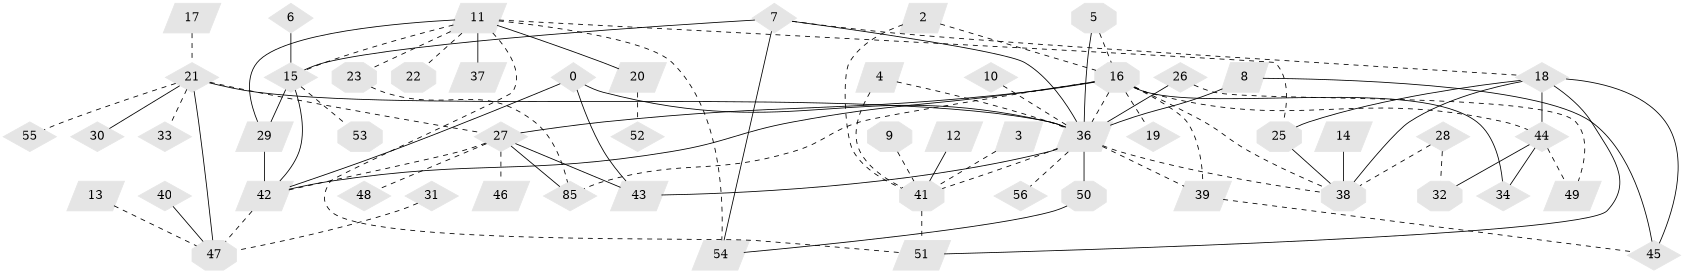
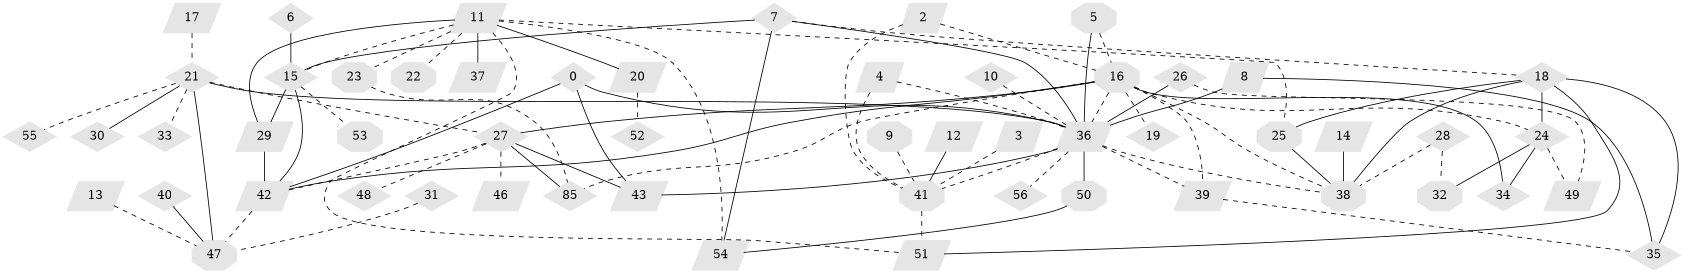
  graph {
    node [color=gray90 shape=diamond style=filled]
    edge [style=dashed weight=1.0]
    n1 [label=0]
    36 [shape=parallelogram]
    42 [shape=parallelogram]
    43 [shape=parallelogram]
    41 [shape=octagon]
    38 [shape=octagon]
    39 [shape=parallelogram]
    50 [shape=octagon]
    56
    47 [shape=octagon]
    2 [shape=parallelogram]
    16 [shape=octagon]
    19
-   24 [label=44]
+   24
    27
    34
    n17 [label=85]
    51 [shape=parallelogram]
    3 [shape=parallelogram]
    4 [shape=parallelogram]
    5 [shape=octagon]
    6
    15
    29 [shape=parallelogram]
    53 [shape=octagon]
    7
    18
    54 [shape=parallelogram]
-   45
+   45 [label=35]
    25 [shape=octagon]
    8 [shape=parallelogram]
    9 [shape=octagon]
    10
    11 [shape=parallelogram]
    20 [shape=parallelogram]
    22 [shape=octagon]
    23 [shape=octagon]
    37 [shape=parallelogram]
    52
    12 [shape=parallelogram]
    13 [shape=parallelogram]
    14 [shape=parallelogram]
    32 [shape=octagon]
    49 [shape=parallelogram]
    46 [shape=parallelogram]
    48
    17 [shape=parallelogram]
    21
    30
    33
    55
    26
    28
    31
    40
    n1 -- 36 [style=solid]
    n1 -- 42 [style=solid]
    n1 -- 43 [style=solid]
    36 -- 43 [style=solid]
    36 -- 41
    36 -- 38
    36 -- 39
    36 -- 50 [style=solid]
    36 -- 56
    42 -- 47
    41 -- 51
    39 -- 45
    50 -- 54 [style=solid]
    2 -- 41
    2 -- 16
    16 -- 36
    16 -- 42 [style=solid]
    16 -- 38
    16 -- 39
    16 -- 19
    16 -- 24
    16 -- 27 [style=solid]
    16 -- 34 [style=solid]
    16 -- n17
    24 -- 34 [style=solid]
    24 -- 32 [style=solid]
    24 -- 49
    27 -- 42
    27 -- 43 [style=solid]
    27 -- n17 [style=solid]
    27 -- 46
    27 -- 48
    3 -- 41
    4 -- 36
    4 -- 41
    5 -- 36 [style=solid]
    5 -- 16
    6 -- 15 [style=solid]
    15 -- 42 [style=solid]
    15 -- 29 [style=solid weight=2.0]
    15 -- 53
    29 -- 42 [style=solid]
    7 -- 36 [style=solid]
    7 -- 15 [style=solid]
    7 -- 18
    7 -- 54 [style=solid]
    18 -- 38 [style=solid]
    18 -- 24 [style=solid]
    18 -- 51 [style=solid]
    18 -- 45 [style=solid weight=2.0]
    18 -- 25 [style=solid]
    25 -- 38 [style=solid]
    8 -- 36 [style=solid]
    8 -- 45 [style=solid]
    9 -- 41
    10 -- 36
    11 -- 51
    11 -- 15
    11 -- 29 [style=solid]
    11 -- 54
    11 -- 25
    11 -- 20 [style=solid]
    11 -- 22
    11 -- 23
    11 -- 37 [style=solid]
    20 -- 52
    23 -- n17
    12 -- 41 [style=solid]
    13 -- 47
    14 -- 38 [style=solid]
    17 -- 21
    21 -- 36 [style=solid]
    21 -- 47 [style=solid weight=2.0]
    21 -- 27
    21 -- 30 [style=solid]
    21 -- 33
    21 -- 55
    26 -- 36 [style=solid]
    26 -- 49
    28 -- 38 [weight=2.0]
    28 -- 32
    31 -- 47
    40 -- 47 [style=solid]
  }
